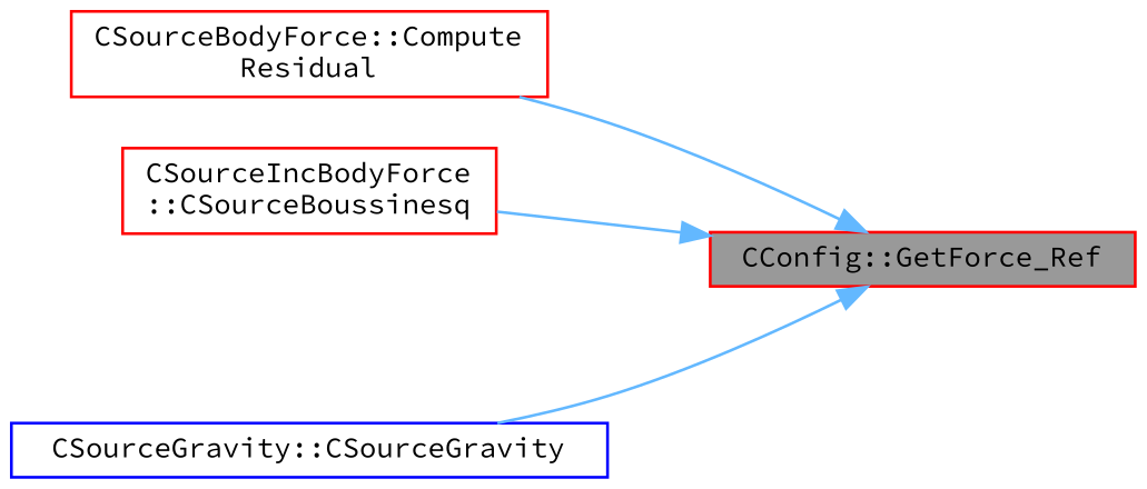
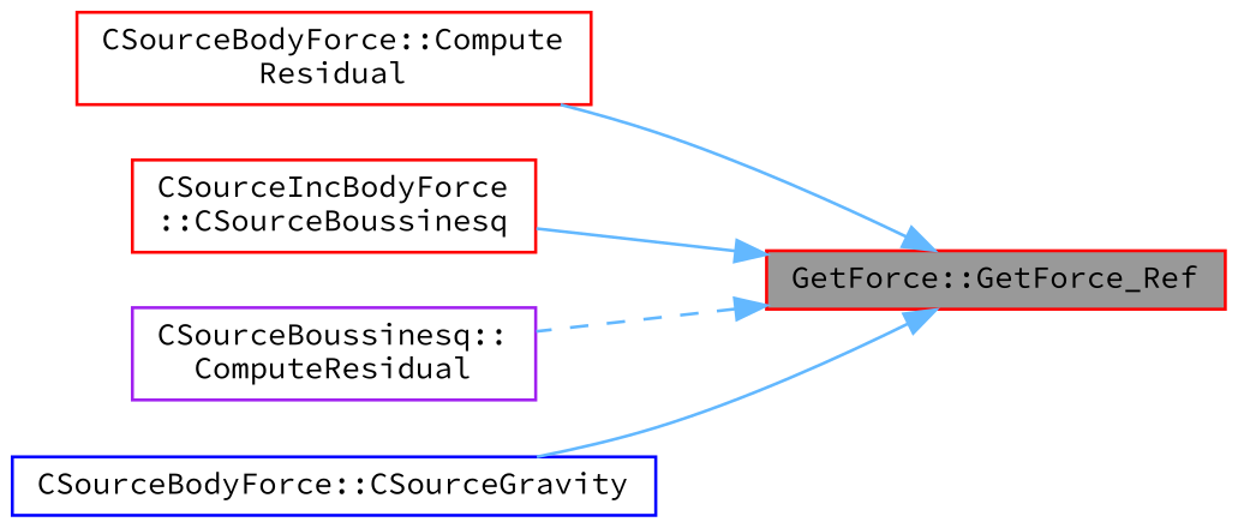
  digraph {
    fontname="Source Code Pro"
    rankdir=RL
    node [color=red fillcolor=white fontname="Source Code Pro" fontsize=10 shape=box style=filled]
    edge [color=steelblue1 dir=back fontname="Source Code Pro" fontsize=10 labelfontname=Helvetica labelfontsize=10 style=solid]
-   n1 [fillcolor=grey60 fontcolor=black height=0.2 label="CConfig::GetForce_Ref" width=0.4]
+   n1 [fillcolor=grey60 fontcolor=black height=0.2 label="GetForce::GetForce_Ref" width=0.4]
    n2 [height=0.2 label="CSourceBodyForce::Compute\lResidual" width=0.4]
    n3 [height=0.2 label="CSourceIncBodyForce\l::CSourceBoussinesq" width=0.4]
-   n5 [color=blue height=0.2 label="CSourceGravity::CSourceGravity" width=0.4]
+   n4 [color=purple height=0.2 label="CSourceBoussinesq::\lComputeResidual" width=0.4]
+   n5 [color=blue height=0.2 label="CSourceBodyForce::CSourceGravity" width=0.4]
    n1 -> n2
    n1 -> n3
+   n1 -> n4 [style=dashed]
    n1 -> n5
  }
